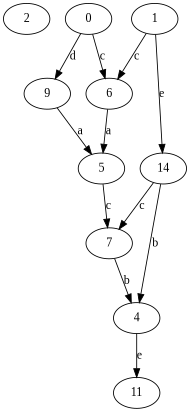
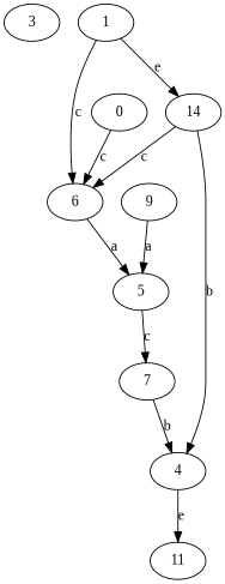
  strict digraph {
    fontname="Liberation Serif"
    node [fontname="Liberation Serif"]
    edge [fontname="Liberation Serif"]
-   2
+   2 [label=3]
    0
    6
    9
    n5 [label=5]
    7
    4
    11
    1
    n10 [label=14]
    0 -> 6 [label=c]
-   0 -> 9 [label=d]
    6 -> n5 [label=a]
    9 -> n5 [label=a]
    n5 -> 7 [label=c]
    7 -> 4 [label=b]
    4 -> 11 [label=e]
    1 -> 6 [label=c]
    1 -> n10 [label=e]
-   n10 -> 7 [label=c]
+   n10 -> 6 [label=c]
    n10 -> 4 [label=b]
  }
